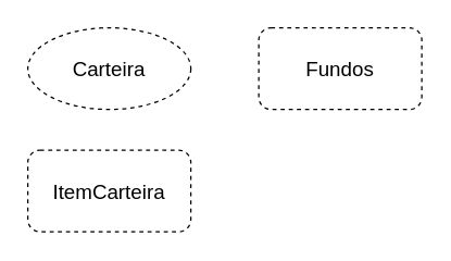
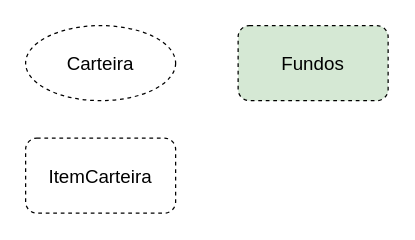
  <mxCell id="0" />
  <mxCell id="1" parent="0" />
  <mxCell id="2" value="&lt;font style=&quot;font-size: 15px&quot;&gt;Carteira&lt;/font&gt;" style="ellipse;whiteSpace=wrap;html=1;labelBackgroundColor=none;labelBorderColor=none;dashed=1;" vertex="1" parent="1"><mxGeometry x="20" y="20" width="120" height="60" as="geometry" /></mxCell>
- <mxCell id="3" value="&lt;font style=&quot;font-size: 15px&quot;&gt;Fundos&lt;/font&gt;" style="rounded=1;whiteSpace=wrap;html=1;labelBackgroundColor=none;labelBorderColor=none;dashed=1;" vertex="1" parent="1"><mxGeometry x="190" y="20" width="120" height="60" as="geometry" /></mxCell>
+ <mxCell id="3" value="&lt;font style=&quot;font-size: 15px&quot;&gt;Fundos&lt;/font&gt;" style="rounded=1;whiteSpace=wrap;html=1;labelBackgroundColor=none;labelBorderColor=none;dashed=1;fillColor=#d5e8d4;" vertex="1" parent="1"><mxGeometry x="190" y="20" width="120" height="60" as="geometry" /></mxCell>
  <mxCell id="4" value="&lt;font style=&quot;font-size: 15px&quot;&gt;ItemCarteira&lt;/font&gt;" style="rounded=1;whiteSpace=wrap;html=1;labelBackgroundColor=none;labelBorderColor=none;dashed=1;" vertex="1" parent="1"><mxGeometry x="20" y="110" width="120" height="60" as="geometry" /></mxCell>
